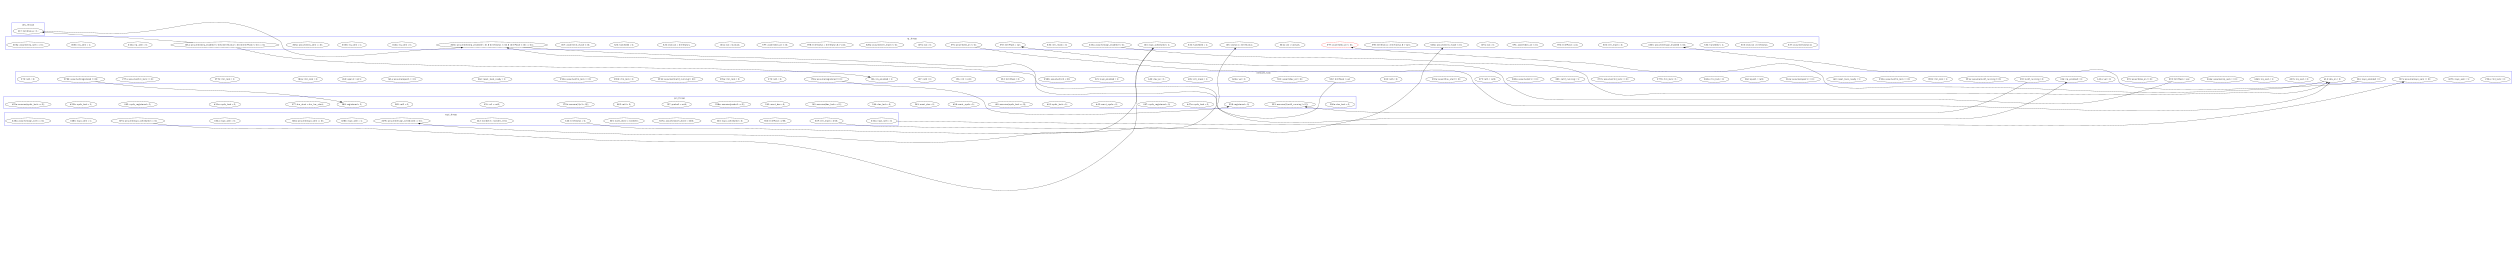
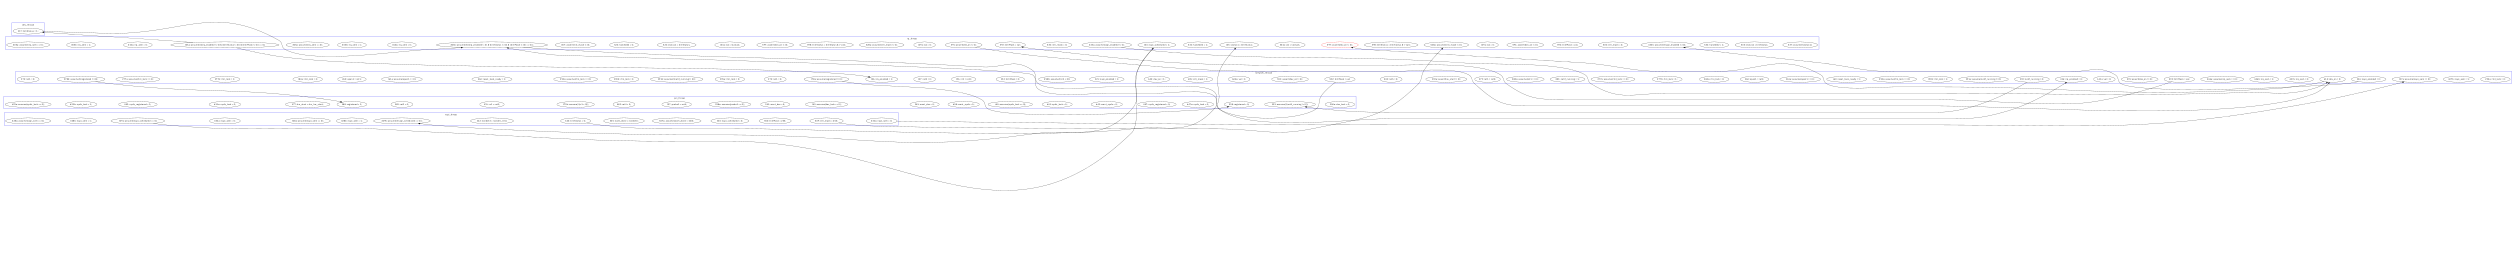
  digraph {
    fontname="IBM Plex Sans"
    rankdir=LR
    node [fontname="IBM Plex Sans"]
    edge [color=white fontname="IBM Plex Sans" style=solid]
    n1 [label="317: IntrStatus = 1;"]
    n2 [color=red label="597: assert(dev_on != 0);"]
    n3 [label="306a: assume((((irq_enabled != 0) & (IntrStatus != 0)) & (IntrMask != 0)) == 0);"]
    n4 [label="305a: assume(irq_sem == 0);"]
    n5 [label="306b: assume(!((((irq_enabled != 0) & (IntrStatus != 0)) & (IntrMask != 0)) == 0));"]
    n6 [label="591: assert(dev_on != 0);"]
    n7 [label="526: status1 = IntrStatus;"]
    n8 [label="534a: val = status1;"]
    n9 [label="529a: val = 0;"]
    n10 [label="591: assert(dev_on != 0);"]
    n11 [label="598: IntrStatus = IntrStatus & (~val);"]
    n12 [label="528a: assume(intr_mask != 0);"]
    n13 [label="305b: irq_sem = 1;"]
    n14 [label="310a: irq_sem = 0;"]
    n15 [label="529a: val = 0;"]
    n16 [label="532: handled2 = 1;"]
    n17 [label="535: status1 = IntrStatus;"]
    n18 [label="528a: assume(intr_mask != 0);"]
    n19 [label="597: assert(dev_on != 0);"]
    n20 [label="310a: irq_sem = 0;"]
    n21 [label="534a: val = status1;"]
    n22 [label="524: handled2 = 0;"]
    n23 [label="592: IntrMask = val;"]
    n24 [label="530: intr_mask = 0;"]
    n25 [label="433a: assume(napi_enabled != 0);"]
    n26 [label="434: napi_scheduled = 1;"]
    n27 [label="592: IntrMask = val;"]
    n28 [label="530: intr_mask = 0;"]
    n29 [label="433b: assume(!(napi_enabled != 0));"]
    n30 [label="532: handled2 = 1;"]
    n31 [label="598: IntrStatus = IntrStatus & (~val);"]
    n32 [label="305a: assume(irq_sem == 0);"]
    n33 [label="535: status1 = IntrStatus;"]
    n34 [label="537: assume(!status1);"]
    n35 [label="305b: irq_sem = 1;"]
    n36 [label="307: assert(intr_mask != 0);"]
    n37 [label="622: nondet3 = nondet_int();"]
    n38 [label="623: IntrStatus = 0;"]
    n39 [label="332a: napi_sem = 0;"]
    n40 [label="328a: assume(napi_sem == 0);"]
    n41 [label="329a: assume(napi_scheduled == 0);"]
    n42 [label="550: IntrMask = 255;"]
    n43 [label="549: intr_mask = 255;"]
    n44 [label="328b: napi_sem = 1;"]
    n45 [label="328b: napi_sem = 1;"]
    n46 [label="329b: assume(!(napi_scheduled == 0));"]
    n47 [label="328a: assume(napi_sem == 0);"]
    n48 [label="440: napi_scheduled = 0;"]
    n49 [label="547a: assume(work_done < 100);"]
    n50 [label="545: work_done = nondet3;"]
    n51 [label="332a: napi_sem = 0;"]
    n52 [label="615: dev_on = 0;"]
    n53 [label="446b: irq_sem = 1;"]
    n54 [label="447a: irq_sem = 0;"]
    n55 [label="591: assert(dev_on != 0);"]
    n56 [label="592: IntrMask = val;"]
    n57 [label="592: IntrMask = val;"]
    n58 [label="503: ret5 = 0;"]
    n59 [label="560: reset_task_ready = 1;"]
    n60 [label="290a: assume(rtnl_lock == 0);"]
    n61 [label="416: irq_enabled = 0;"]
    n62 [label="291a: assume(netif_running != 0);"]
    n63 [label="292: netif_running = 0;"]
    n64 [label="281: netif_running = 1;"]
    n65 [label="277a: assume(rtnl_lock == 0);"]
    n66 [label="492a: assert(hw_start != 0);"]
    n67 [label="284a: rtnl_lock = 0;"]
    n68 [label="260: open1 = ret1;"]
    n69 [label="591: assert(dev_on != 0);"]
    n70 [label="277b: rtnl_lock = 1;"]
    n71 [label="284a: rtnl_lock = 0;"]
    n72 [label="560: reset_task_ready = 1;"]
    n73 [label="290a: assume(rtnl_lock == 0);"]
    n74 [label="278a: assume(registered != 0);"]
    n75 [label="406: irq_enabled = 1;"]
    n76 [label="278b: assume(!(registered != 0));"]
    n77 [label="426: napi_enabled = 0;"]
    n78 [label="427a: assume(napi_sem == 0);"]
    n79 [label="611a: val = 0;"]
    n80 [label="290b: rtnl_lock = 1;"]
    n81 [label="291b: assume(!(netif_running != 0));"]
    n82 [label="261a: assume(open1 == 0);"]
    n83 [label="496: rc2 = ret3;"]
    n84 [label="494: IntrMask = 0;"]
    n85 [label="498b: assume(!(rc2 < 0));"]
    n86 [label="421: napi_enabled = 1;"]
    n87 [label="277a: assume(rtnl_lock == 0);"]
    n88 [label="280a: assume(ret1 == 0);"]
    n89 [label="261a: assume(open1 == 0);"]
    n90 [label="604a: val = 1;"]
    n91 [label="295a: rtnl_lock = 0;"]
    n92 [label="260: open1 = ret1;"]
    n93 [label="407: ret3 = 0;"]
    n94 [label="279: ret1 = ret5;"]
    n95 [label="603: dev_on = 1;"]
    n96 [label="605: intr_mask = 1;"]
    n97 [label="277b: rtnl_lock = 1;"]
    n98 [label="446a: assume(irq_sem == 0);"]
    n99 [label="427b: napi_sem = 1;"]
    n100 [label="275: ret1 = 0;"]
    n101 [label="295a: rtnl_lock = 0;"]
    n102 [label="275: ret1 = 0;"]
    n103 [label="290b: rtnl_lock = 1;"]
    n104 [label="238a: assume(probe1 == 0);"]
    n105 [label="241: want_dev = 5;"]
    n106 [label="457: sysfs_registered = 0;"]
    n107 [label="647a: sysfs_lock = 0;"]
    n108 [label="389: ret2 = 0;"]
    n109 [label="476: rc1 = ret2;"]
    n110 [label="629a: assume(sysfs_lock == 0);"]
    n111 [label="629b: sysfs_lock = 1;"]
    n112 [label="245: want_dev = 0;"]
    n113 [label="638: want_sysfs = 5;"]
    n114 [label="237: probe1 = ret4;"]
    n115 [label="452: sysfs_registered = 1;"]
    n116 [label="388: registered = 1;"]
    n117 [label="640: assume(sysfs_lock == 0);"]
    n118 [label="641: sysfs_lock = 5;"]
    n119 [label="398: registered = 0;"]
    n120 [label="479b: assume(!(rc1 < 0));"]
-   n121 [label="244: dev_lock = 5;"]
    n122 [label="631a: sysfs_lock = 0;"]
    n123 [label="642: want_sysfs = 0;"]
    n124 [label="399: assume(!(netif_running != 0));"]
    n125 [label="250a: dev_lock = 0;"]
    n126 [label="482: ret4 = 0;"]
    n127 [label="243: assume(dev_lock == 0);"]
    n128 [label="477: hw_start = drv_hw_start;"]
    subgraph cluster_1 {
      color=blue
      label=dev_thread
      n1
    }
    subgraph cluster_2 {
      color=blue
      label=irq_thread
      n2
      n3
      n4
      n5
      n6
      n7
      n8
      n9
      n10
      n11
      n12
      n13
      n14
      n15
      n16
      n17
      n18
      n19
      n20
      n21
      n22
      n23
      n24
      n25
      n26
      n27
      n28
      n29
      n30
      n31
      n32
      n33
      n34
      n35
      n36
    }
    subgraph cluster_3 {
      color=blue
      label=napi_thread
      n37
      n38
      n39
      n40
      n41
      n42
      n43
      n44
      n45
      n46
      n47
      n48
      n49
      n50
      n51
    }
    subgraph cluster_4 {
      color=blue
-     label=network_task
+     label=network_thread
      n52
      n53
      n54
      n55
      n56
      n57
      n58
      n59
      n60
      n61
      n62
      n63
      n64
      n65
      n66
      n67
      n68
      n69
      n70
      n71
      n72
      n73
      n74
      n75
      n76
      n77
      n78
      n79
      n80
      n81
      n82
      n83
      n84
      n85
      n86
      n87
      n88
      n89
      n90
      n91
      n92
      n93
      n94
      n95
      n96
      n97
      n98
      n99
      n100
      n101
      n102
      n103
    }
    subgraph cluster_5 {
      color=blue
      label=pci_thread
      n104
      n105
      n106
      n107
      n108
      n109
      n110
      n111
      n112
      n113
      n114
      n115
      n116
      n117
      n118
      n119
      n120
-     n121
      n122
      n123
      n124
      n125
      n126
      n127
      n128
    }
    n1 -> n5 [color=black constraint=false]
    n2 -> n31
    n3 -> n1 [color=black constraint=false]
    n3 -> n4
    n3 -> n75 [color=black constraint=false]
    n4 -> n35
    n5 -> n36
    n5 -> n61 [color=black constraint=false]
    n6 -> n27
    n6 -> n52 [color=black constraint=false]
    n7 -> n8
    n8 -> n19
    n9 -> n10
    n10 -> n23
    n11 -> n12
    n12 -> n15
    n13 -> n14
    n14 -> n3
    n15 -> n6
    n16 -> n17
    n17 -> n21
    n18 -> n9
    n19 -> n11
    n20 -> n5
    n21 -> n2
    n22 -> n7
    n23 -> n24
    n24 -> n29
    n25 -> n26
    n25 -> n52 [color=black constraint=false]
    n26 -> n16
    n26 -> n46 [color=black constraint=false]
    n27 -> n28
    n28 -> n25
    n29 -> n30
    n30 -> n33
    n31 -> n18
    n32 -> n13
    n33 -> n34
    n35 -> n20
    n36 -> n22
    n37 -> n38
    n38 -> n17 [color=black constraint=false]
    n38 -> n50
    n39 -> n40
    n40 -> n45
    n41 -> n26 [color=black constraint=false]
    n41 -> n39
    n42 -> n43
    n43 -> n18 [color=black constraint=false]
    n43 -> n51
    n44 -> n41
    n45 -> n46
    n46 -> n37
    n47 -> n44
    n48 -> n42
    n49 -> n48
    n50 -> n49
    n51 -> n78 [color=black constraint=false]
    n52 -> n2 [color=black constraint=false]
    n52 -> n77
    n53 -> n54
    n54 -> n52
    n55 -> n56
    n56 -> n27 [color=black constraint=false]
    n56 -> n98
    n57 -> n5 [color=black constraint=false]
    n57 -> n58
    n58 -> n66
    n59 -> n60
    n60 -> n80
    n61 -> n79
    n62 -> n63
    n63 -> n61
    n63 -> n124 [color=black constraint=false]
    n64 -> n65
    n65 -> n97
    n66 -> n94
    n67 -> n68
    n68 -> n82
    n69 -> n57
    n70 -> n71
    n71 -> n92
    n72 -> n73
    n73 -> n103
    n74 -> n75
    n74 -> n119 [color=black constraint=false]
    n75 -> n93
    n76 -> n87
    n76 -> n116 [color=black constraint=false]
    n77 -> n29 [color=black constraint=false]
    n77 -> n78
    n78 -> n99
    n79 -> n55
    n80 -> n81
    n81 -> n91
    n82 -> n72
    n83 -> n84
    n84 -> n85
    n85 -> n86
    n86 -> n95
    n87 -> n70
    n88 -> n64
    n89 -> n59
    n90 -> n69
    n91 -> n100
    n92 -> n89
    n93 -> n83
    n94 -> n88
    n95 -> n96
    n96 -> n90
    n97 -> n67
    n98 -> n53
    n99 -> n101
    n100 -> n74
    n102 -> n76
    n103 -> n62
    n104 -> n105
    n105 -> n127
    n106 -> n107
    n107 -> n119
    n108 -> n109
    n109 -> n120
    n110 -> n111
    n111 -> n115
    n112 -> n113
    n113 -> n117
    n114 -> n104
    n115 -> n122
    n116 -> n108
    n117 -> n118
    n118 -> n123
    n119 -> n124
    n120 -> n126
-   n121 -> n112
    n122 -> n128
    n123 -> n106
    n124 -> n125
    n126 -> n114
-   n127 -> n121
    n128 -> n116
  }
